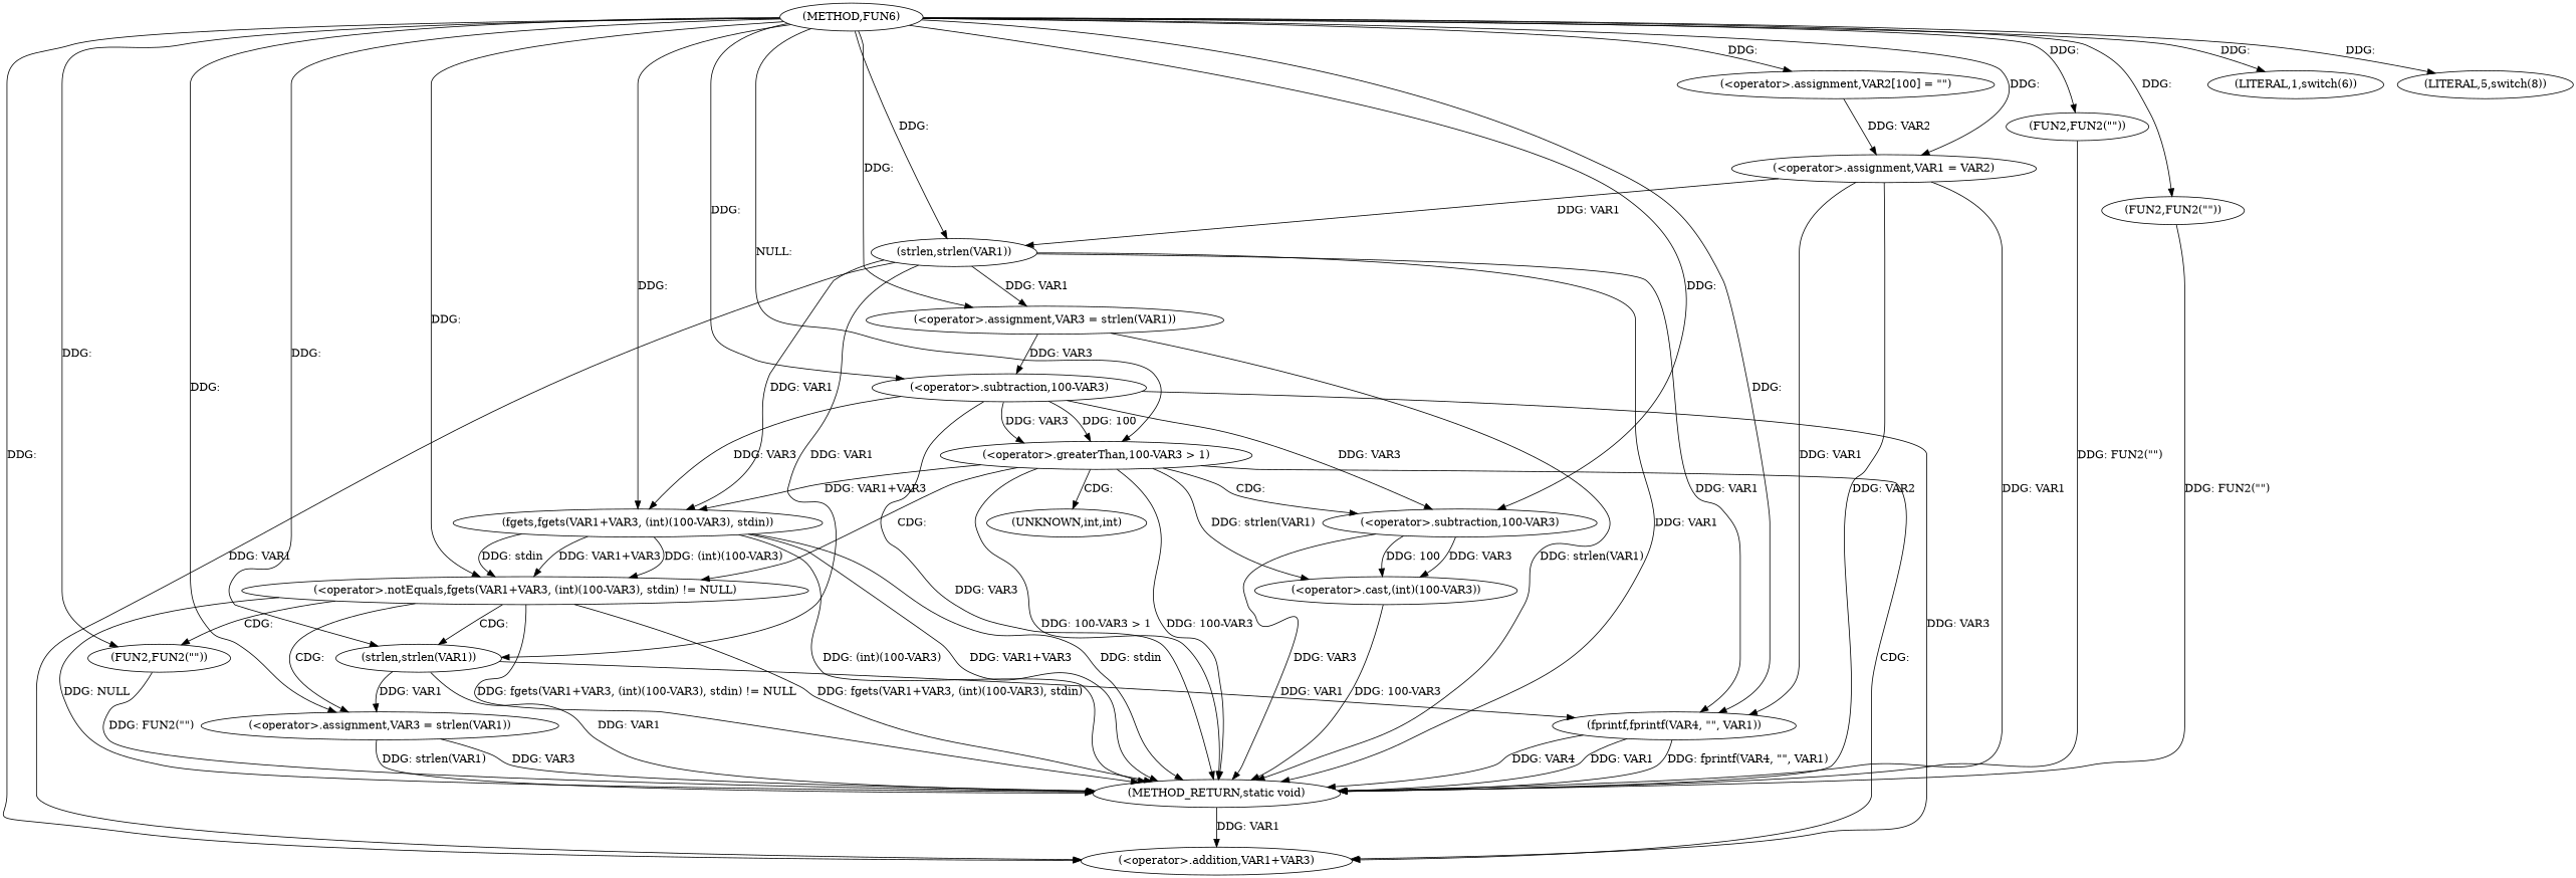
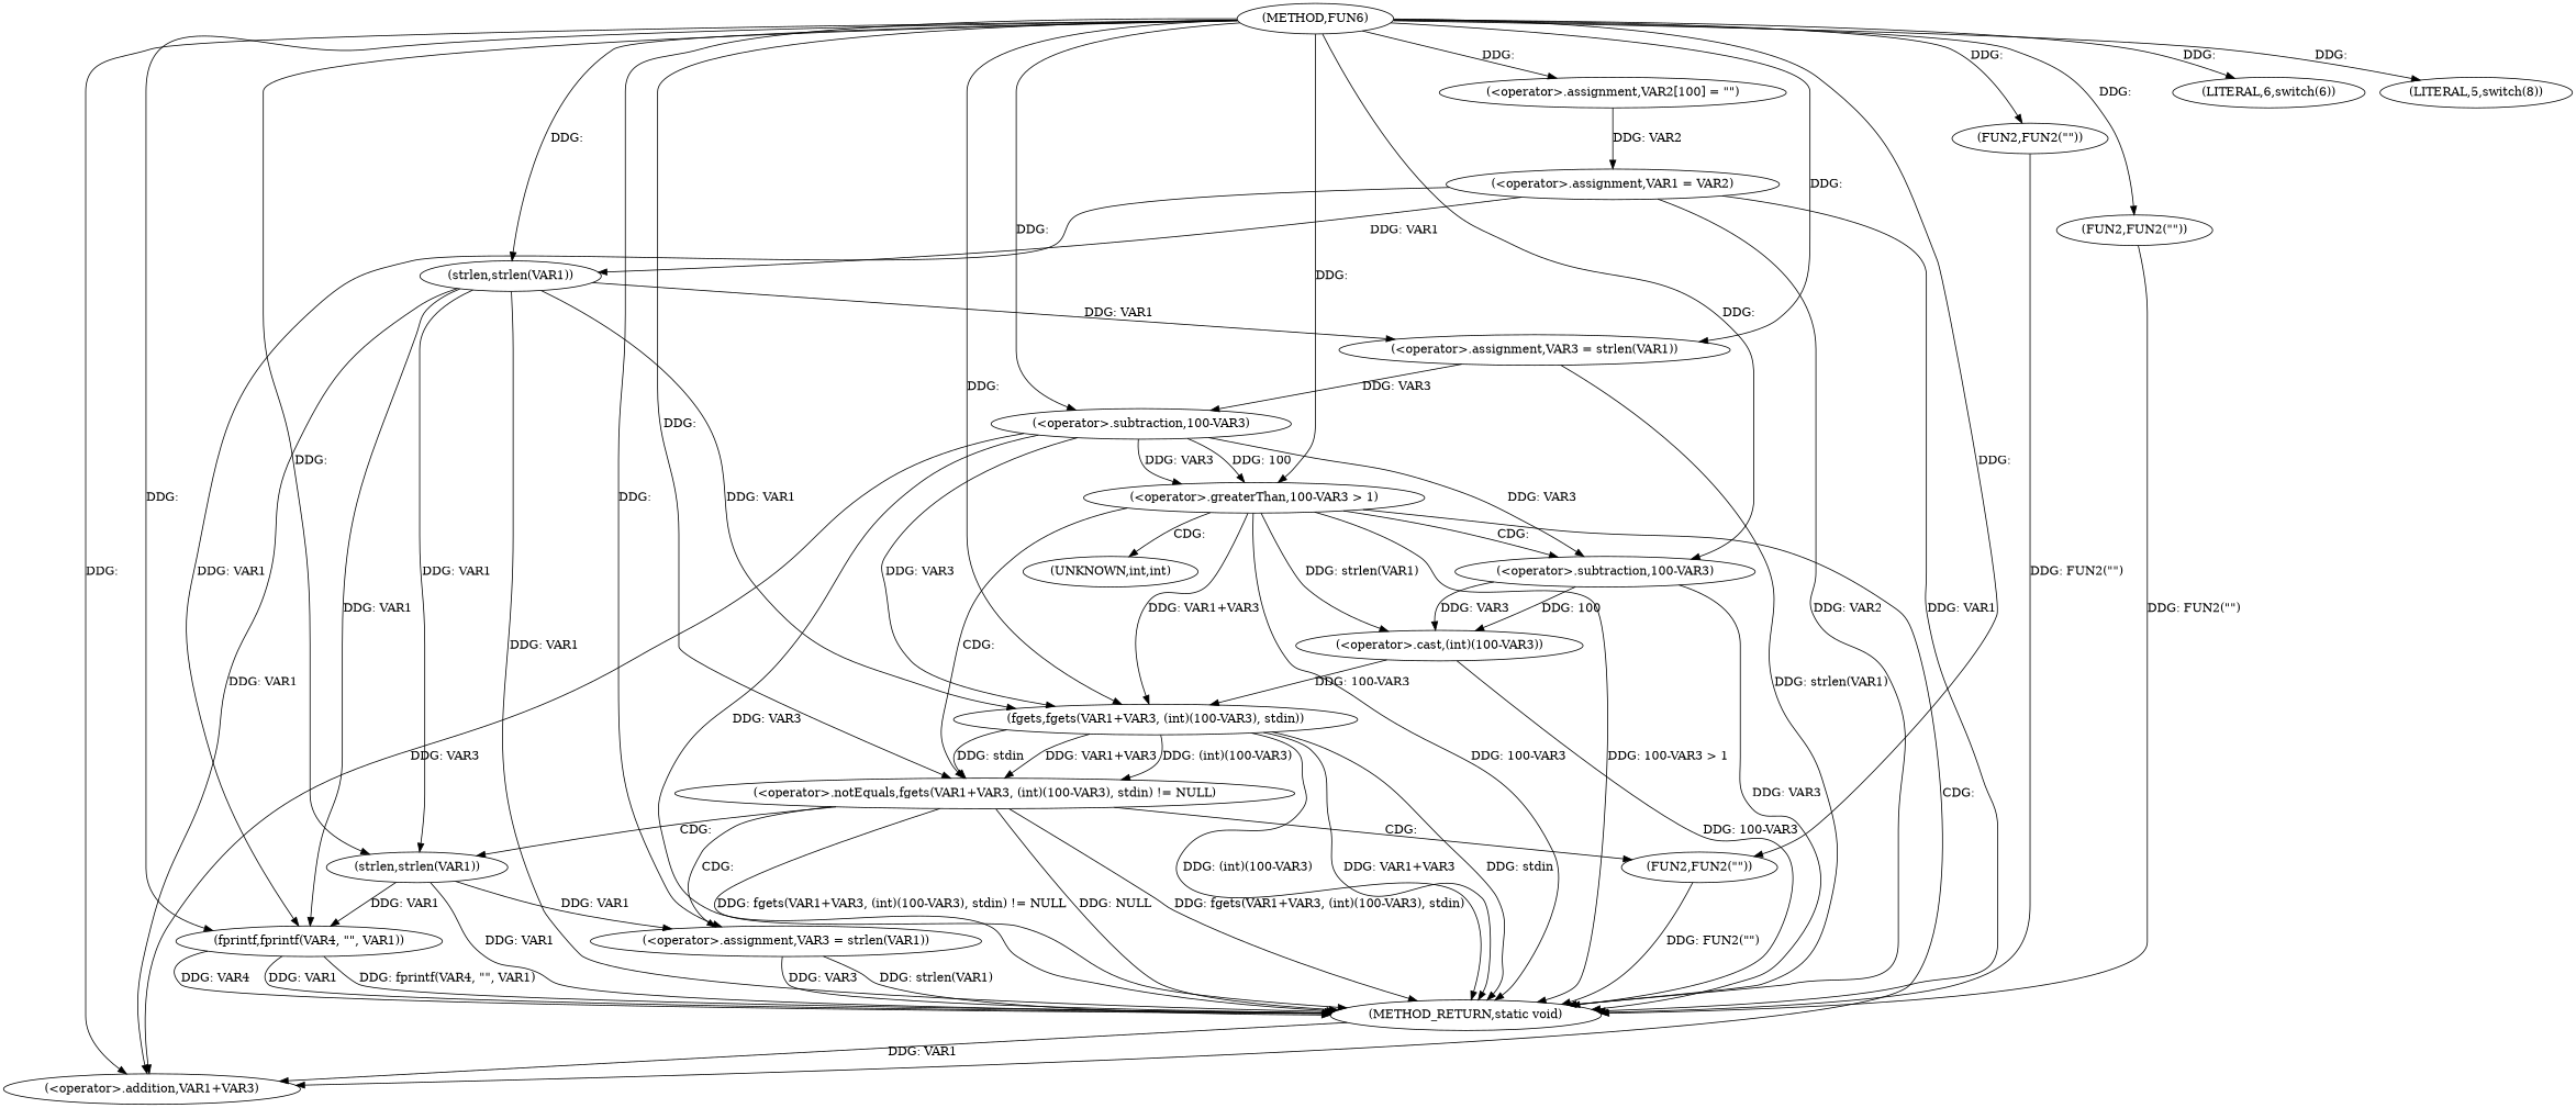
  digraph {
    n1 [label="(METHOD,FUN6)"]
    n2 [label="(<operator>.assignment,VAR2[100] = \"\")"]
    n3 [label="(<operator>.assignment,VAR1 = VAR2)"]
-   n4 [label="(LITERAL,1,switch(6))"]
+   n4 [label="(LITERAL,6,switch(6))"]
    n5 [label="(<operator>.assignment,VAR3 = strlen(VAR1))"]
    n6 [label="(strlen,strlen(VAR1))"]
    n7 [label="(<operator>.greaterThan,100-VAR3 > 1)"]
    n8 [label="(<operator>.subtraction,100-VAR3)"]
    n9 [label="(<operator>.notEquals,fgets(VAR1+VAR3, (int)(100-VAR3), stdin) != NULL)"]
    n10 [label="(fgets,fgets(VAR1+VAR3, (int)(100-VAR3), stdin))"]
    n11 [label="(<operator>.addition,VAR1+VAR3)"]
    n12 [label="(<operator>.subtraction,100-VAR3)"]
    n13 [label="(<operator>.assignment,VAR3 = strlen(VAR1))"]
    n14 [label="(strlen,strlen(VAR1))"]
    n15 [label="(FUN2,FUN2(\"\"))"]
    n16 [label="(FUN2,FUN2(\"\"))"]
    n17 [label="(LITERAL,5,switch(8))"]
    n18 [label="(FUN2,FUN2(\"\"))"]
    n19 [label="(fprintf,fprintf(VAR4, \"\", VAR1))"]
    n20 [label="(METHOD_RETURN,static void)"]
    n21 [label="(<operator>.cast,(int)(100-VAR3))"]
    n22 [label="(UNKNOWN,int,int)"]
    n1 -> n2 [label="DDG: "]
-   n1 -> n3 [label="DDG: "]
    n1 -> n4 [label="DDG: "]
    n1 -> n5 [label="DDG: "]
    n1 -> n6 [label="DDG: "]
-   n1 -> n7 [label="NULL: "]
+   n1 -> n7 [label="DDG: "]
    n1 -> n8 [label="DDG: "]
    n1 -> n9 [label="DDG: "]
    n1 -> n10 [label="DDG: "]
    n1 -> n11 [label="DDG: "]
    n1 -> n12 [label="DDG: "]
    n1 -> n13 [label="DDG: "]
    n1 -> n14 [label="DDG: "]
    n1 -> n15 [label="DDG: "]
    n1 -> n16 [label="DDG: "]
    n1 -> n17 [label="DDG: "]
    n1 -> n18 [label="DDG: "]
    n1 -> n19 [label="DDG: "]
    n2 -> n3 [label="DDG: VAR2"]
    n3 -> n6 [label="DDG: VAR1"]
    n3 -> n19 [label="DDG: VAR1"]
    n3 -> n20 [label="DDG: VAR1"]
    n3 -> n20 [label="DDG: VAR2"]
    n5 -> n8 [label="DDG: VAR3"]
    n5 -> n20 [label="DDG: strlen(VAR1)"]
    n6 -> n5 [label="DDG: VAR1"]
    n6 -> n10 [label="DDG: VAR1"]
    n6 -> n11 [label="DDG: VAR1"]
    n6 -> n14 [label="DDG: VAR1"]
    n6 -> n19 [label="DDG: VAR1"]
    n6 -> n20 [label="DDG: VAR1"]
    n7 -> n9 [label="CDG: "]
    n7 -> n10 [label="DDG: VAR1+VAR3"]
    n7 -> n11 [label="CDG: "]
    n7 -> n12 [label="CDG: "]
    n7 -> n20 [label="DDG: 100-VAR3 > 1"]
    n7 -> n20 [label="DDG: 100-VAR3"]
    n7 -> n21 [label="DDG: strlen(VAR1)"]
    n7 -> n22 [label="CDG: "]
    n8 -> n7 [label="DDG: 100"]
    n8 -> n7 [label="DDG: VAR3"]
    n8 -> n10 [label="DDG: VAR3"]
    n8 -> n11 [label="DDG: VAR3"]
    n8 -> n12 [label="DDG: VAR3"]
    n8 -> n20 [label="DDG: VAR3"]
    n9 -> n13 [label="CDG: "]
    n9 -> n14 [label="CDG: "]
    n9 -> n15 [label="CDG: "]
    n9 -> n20 [label="DDG: NULL"]
    n9 -> n20 [label="DDG: fgets(VAR1+VAR3, (int)(100-VAR3), stdin)"]
    n9 -> n20 [label="DDG: fgets(VAR1+VAR3, (int)(100-VAR3), stdin) != NULL"]
    n10 -> n9 [label="DDG: VAR1+VAR3"]
    n10 -> n9 [label="DDG: (int)(100-VAR3)"]
    n10 -> n9 [label="DDG: stdin"]
    n10 -> n20 [label="DDG: (int)(100-VAR3)"]
    n10 -> n20 [label="DDG: VAR1+VAR3"]
    n10 -> n20 [label="DDG: stdin"]
    n12 -> n20 [label="DDG: VAR3"]
    n12 -> n21 [label="DDG: 100"]
    n12 -> n21 [label="DDG: VAR3"]
    n13 -> n20 [label="DDG: VAR3"]
    n13 -> n20 [label="DDG: strlen(VAR1)"]
    n14 -> n13 [label="DDG: VAR1"]
    n14 -> n19 [label="DDG: VAR1"]
    n14 -> n20 [label="DDG: VAR1"]
    n15 -> n20 [label="DDG: FUN2(\"\")"]
    n16 -> n20 [label="DDG: FUN2(\"\")"]
    n18 -> n20 [label="DDG: FUN2(\"\")"]
    n19 -> n20 [label="DDG: fprintf(VAR4, \"\", VAR1)"]
    n19 -> n20 [label="DDG: VAR4"]
    n19 -> n20 [label="DDG: VAR1"]
    n20 -> n11 [label="DDG: VAR1"]
+   n21 -> n10 [label="DDG: 100-VAR3"]
    n21 -> n20 [label="DDG: 100-VAR3"]
  }
